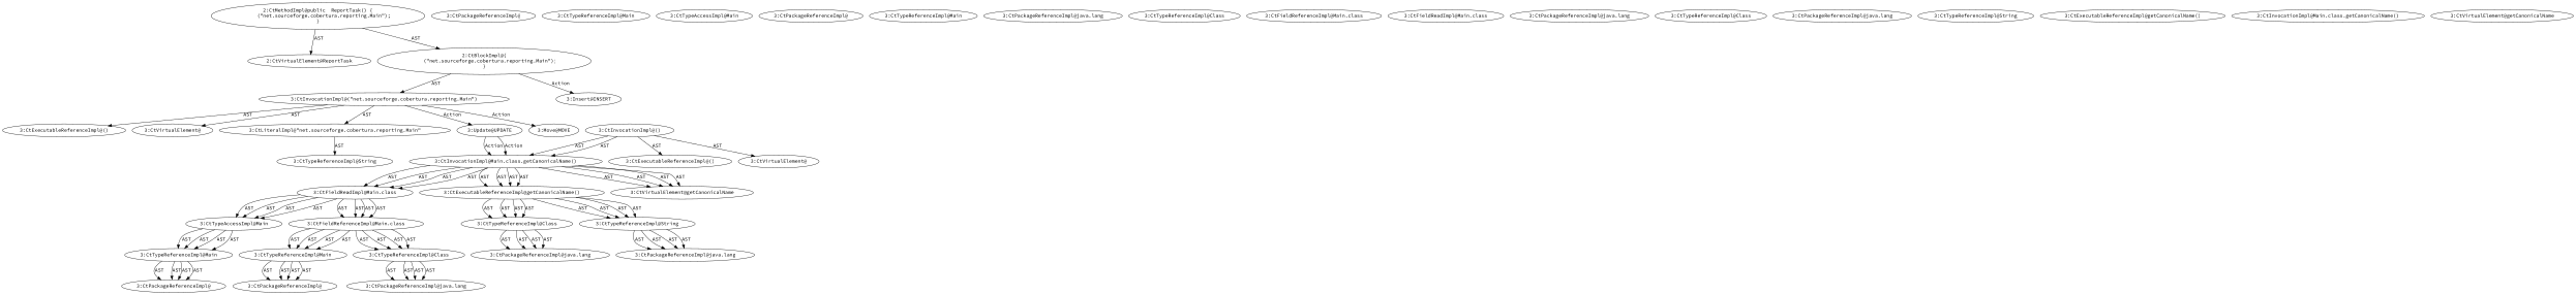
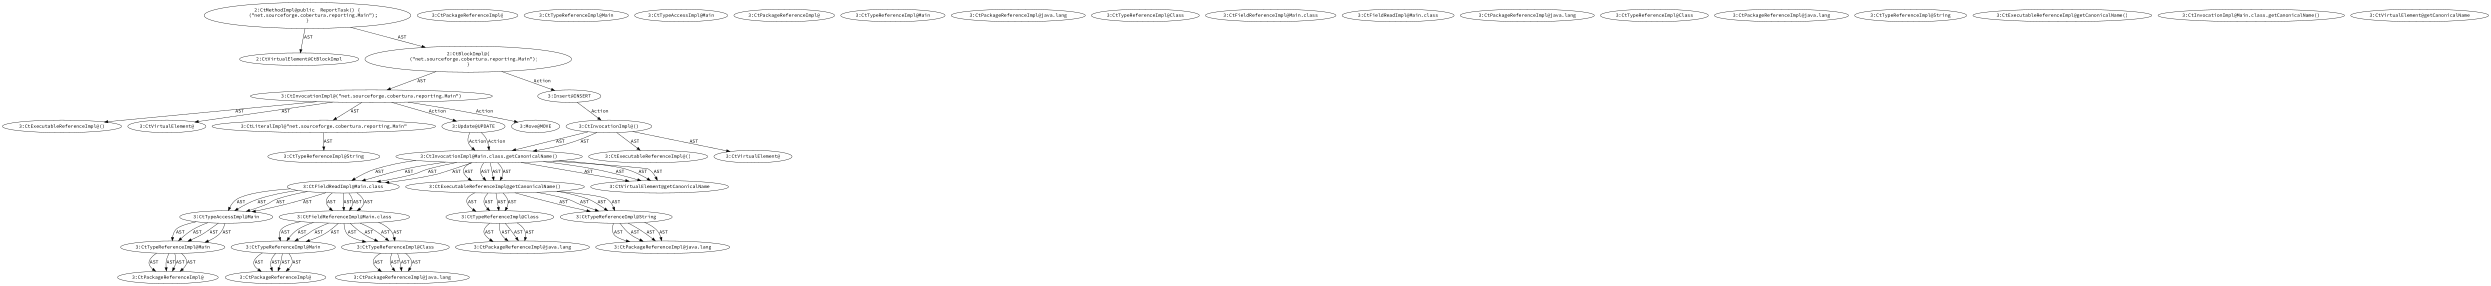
  digraph {
    fontname="Source Code Pro"
    node [fontname="Source Code Pro" shape=ellipse]
    edge [fontname="Source Code Pro"]
-   n1 [label="2:CtVirtualElement@ReportTask"]
+   n1 [label="2:CtVirtualElement@CtBlockImpl"]
    n2 [label="3:CtExecutableReferenceImpl@()"]
    n3 [label="3:CtVirtualElement@"]
    n4 [label="3:CtLiteralImpl@\"net.sourceforge.cobertura.reporting.Main\""]
    n5 [label="3:CtTypeReferenceImpl@String"]
    n6 [label="3:CtInvocationImpl@(\"net.sourceforge.cobertura.reporting.Main\")"]
    n7 [label="3:Update@UPDATE"]
    n8 [label="3:Move@MOVE"]
    n9 [label="3:CtInvocationImpl@Main.class.getCanonicalName()"]
    n10 [label="2:CtBlockImpl@\{\n    (\"net.sourceforge.cobertura.reporting.Main\");\n\}"]
    n11 [label="3:Insert@INSERT"]
    n12 [label="3:CtInvocationImpl@()"]
    n13 [label="2:CtMethodImpl@public  ReportTask() \{\n    (\"net.sourceforge.cobertura.reporting.Main\");\n\}"]
    n14 [label="3:CtFieldReadImpl@Main.class"]
    n15 [label="3:CtExecutableReferenceImpl@getCanonicalName()"]
    n16 [label="3:CtVirtualElement@getCanonicalName"]
    n17 [label="3:CtPackageReferenceImpl@"]
    n18 [label="3:CtTypeReferenceImpl@Main"]
    n19 [label="3:CtTypeAccessImpl@Main"]
    n20 [label="3:CtPackageReferenceImpl@"]
    n21 [label="3:CtTypeReferenceImpl@Main"]
    n22 [label="3:CtPackageReferenceImpl@java.lang"]
    n23 [label="3:CtTypeReferenceImpl@Class"]
    n24 [label="3:CtFieldReferenceImpl@Main.class"]
    n25 [label="3:CtFieldReadImpl@Main.class"]
    n26 [label="3:CtPackageReferenceImpl@java.lang"]
    n27 [label="3:CtTypeReferenceImpl@Class"]
    n28 [label="3:CtPackageReferenceImpl@java.lang"]
    n29 [label="3:CtTypeReferenceImpl@String"]
    n30 [label="3:CtExecutableReferenceImpl@getCanonicalName()"]
    n31 [label="3:CtInvocationImpl@Main.class.getCanonicalName()"]
    n32 [label="3:CtVirtualElement@getCanonicalName"]
    n33 [label="3:CtExecutableReferenceImpl@()"]
    n34 [label="3:CtVirtualElement@"]
    n35 [label="3:CtPackageReferenceImpl@"]
    n36 [label="3:CtTypeReferenceImpl@Main"]
    n37 [label="3:CtTypeAccessImpl@Main"]
    n38 [label="3:CtPackageReferenceImpl@"]
    n39 [label="3:CtTypeReferenceImpl@Main"]
    n40 [label="3:CtPackageReferenceImpl@java.lang"]
    n41 [label="3:CtTypeReferenceImpl@Class"]
    n42 [label="3:CtFieldReferenceImpl@Main.class"]
    n43 [label="3:CtPackageReferenceImpl@java.lang"]
    n44 [label="3:CtTypeReferenceImpl@Class"]
    n45 [label="3:CtPackageReferenceImpl@java.lang"]
    n46 [label="3:CtTypeReferenceImpl@String"]
    n4 -> n5 [label=AST]
    n6 -> n2 [label=AST]
    n6 -> n3 [label=AST]
    n6 -> n4 [label=AST]
    n6 -> n7 [label=Action]
    n6 -> n8 [label=Action]
    n7 -> n9 [label=Action]
    n7 -> n9 [label=Action]
    n9 -> n14 [label=AST]
    n9 -> n14 [label=AST]
    n9 -> n14 [label=AST]
    n9 -> n14 [label=AST]
    n9 -> n15 [label=AST]
    n9 -> n15 [label=AST]
    n9 -> n15 [label=AST]
    n9 -> n15 [label=AST]
    n9 -> n16 [label=AST]
    n9 -> n16 [label=AST]
    n9 -> n16 [label=AST]
    n9 -> n16 [label=AST]
    n10 -> n6 [label=AST]
    n10 -> n11 [label=Action]
+   n11 -> n12 [label=Action]
    n12 -> n9 [label=AST]
    n12 -> n9 [label=AST]
    n12 -> n33 [label=AST]
    n12 -> n34 [label=AST]
    n13 -> n1 [label=AST]
    n13 -> n10 [label=AST]
    n14 -> n37 [label=AST]
    n14 -> n37 [label=AST]
    n14 -> n37 [label=AST]
    n14 -> n37 [label=AST]
    n14 -> n42 [label=AST]
    n14 -> n42 [label=AST]
    n14 -> n42 [label=AST]
    n14 -> n42 [label=AST]
    n15 -> n44 [label=AST]
    n15 -> n44 [label=AST]
    n15 -> n44 [label=AST]
    n15 -> n44 [label=AST]
    n15 -> n46 [label=AST]
    n15 -> n46 [label=AST]
    n15 -> n46 [label=AST]
    n15 -> n46 [label=AST]
    n36 -> n35 [label=AST]
    n36 -> n35 [label=AST]
    n36 -> n35 [label=AST]
    n36 -> n35 [label=AST]
    n37 -> n36 [label=AST]
    n37 -> n36 [label=AST]
    n37 -> n36 [label=AST]
    n37 -> n36 [label=AST]
    n39 -> n38 [label=AST]
    n39 -> n38 [label=AST]
    n39 -> n38 [label=AST]
    n39 -> n38 [label=AST]
    n41 -> n40 [label=AST]
    n41 -> n40 [label=AST]
    n41 -> n40 [label=AST]
    n41 -> n40 [label=AST]
    n42 -> n39 [label=AST]
    n42 -> n39 [label=AST]
    n42 -> n39 [label=AST]
    n42 -> n39 [label=AST]
    n42 -> n41 [label=AST]
    n42 -> n41 [label=AST]
    n42 -> n41 [label=AST]
    n42 -> n41 [label=AST]
    n44 -> n43 [label=AST]
    n44 -> n43 [label=AST]
    n44 -> n43 [label=AST]
    n44 -> n43 [label=AST]
    n46 -> n45 [label=AST]
    n46 -> n45 [label=AST]
    n46 -> n45 [label=AST]
    n46 -> n45 [label=AST]
  }
